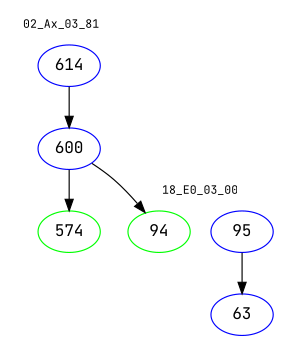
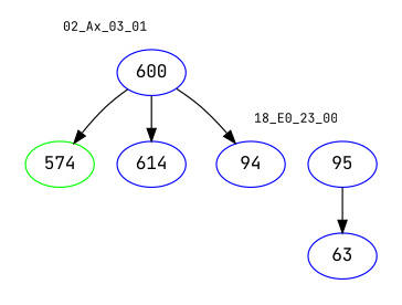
  digraph {
    fontname="JetBrains Mono"
    node [color=blue fontname="JetBrains Mono"]
    edge [color=black fontname="JetBrains Mono"]
    n1 [label=600]
    n2 [color=green label=574]
    n3 [label=614]
    n4 [label=95]
    n5 [label=63]
-   n6 [color=green label=94]
+   n6 [label=94]
    subgraph cluster_1 {
      color=white
      fontsize=10
-     label="02_Ax_03_81"
+     label="02_Ax_03_01"
      n1
      n2
      n3
    }
    subgraph cluster_2 {
      color=white
      fontsize=10
-     label="18_E0_03_00"
+     label="18_E0_23_00"
      n4
      n5
      n6
    }
    n1 -> n2
-   n3 -> n1
+   n1 -> n3
    n1 -> n6
    n4 -> n5
  }
